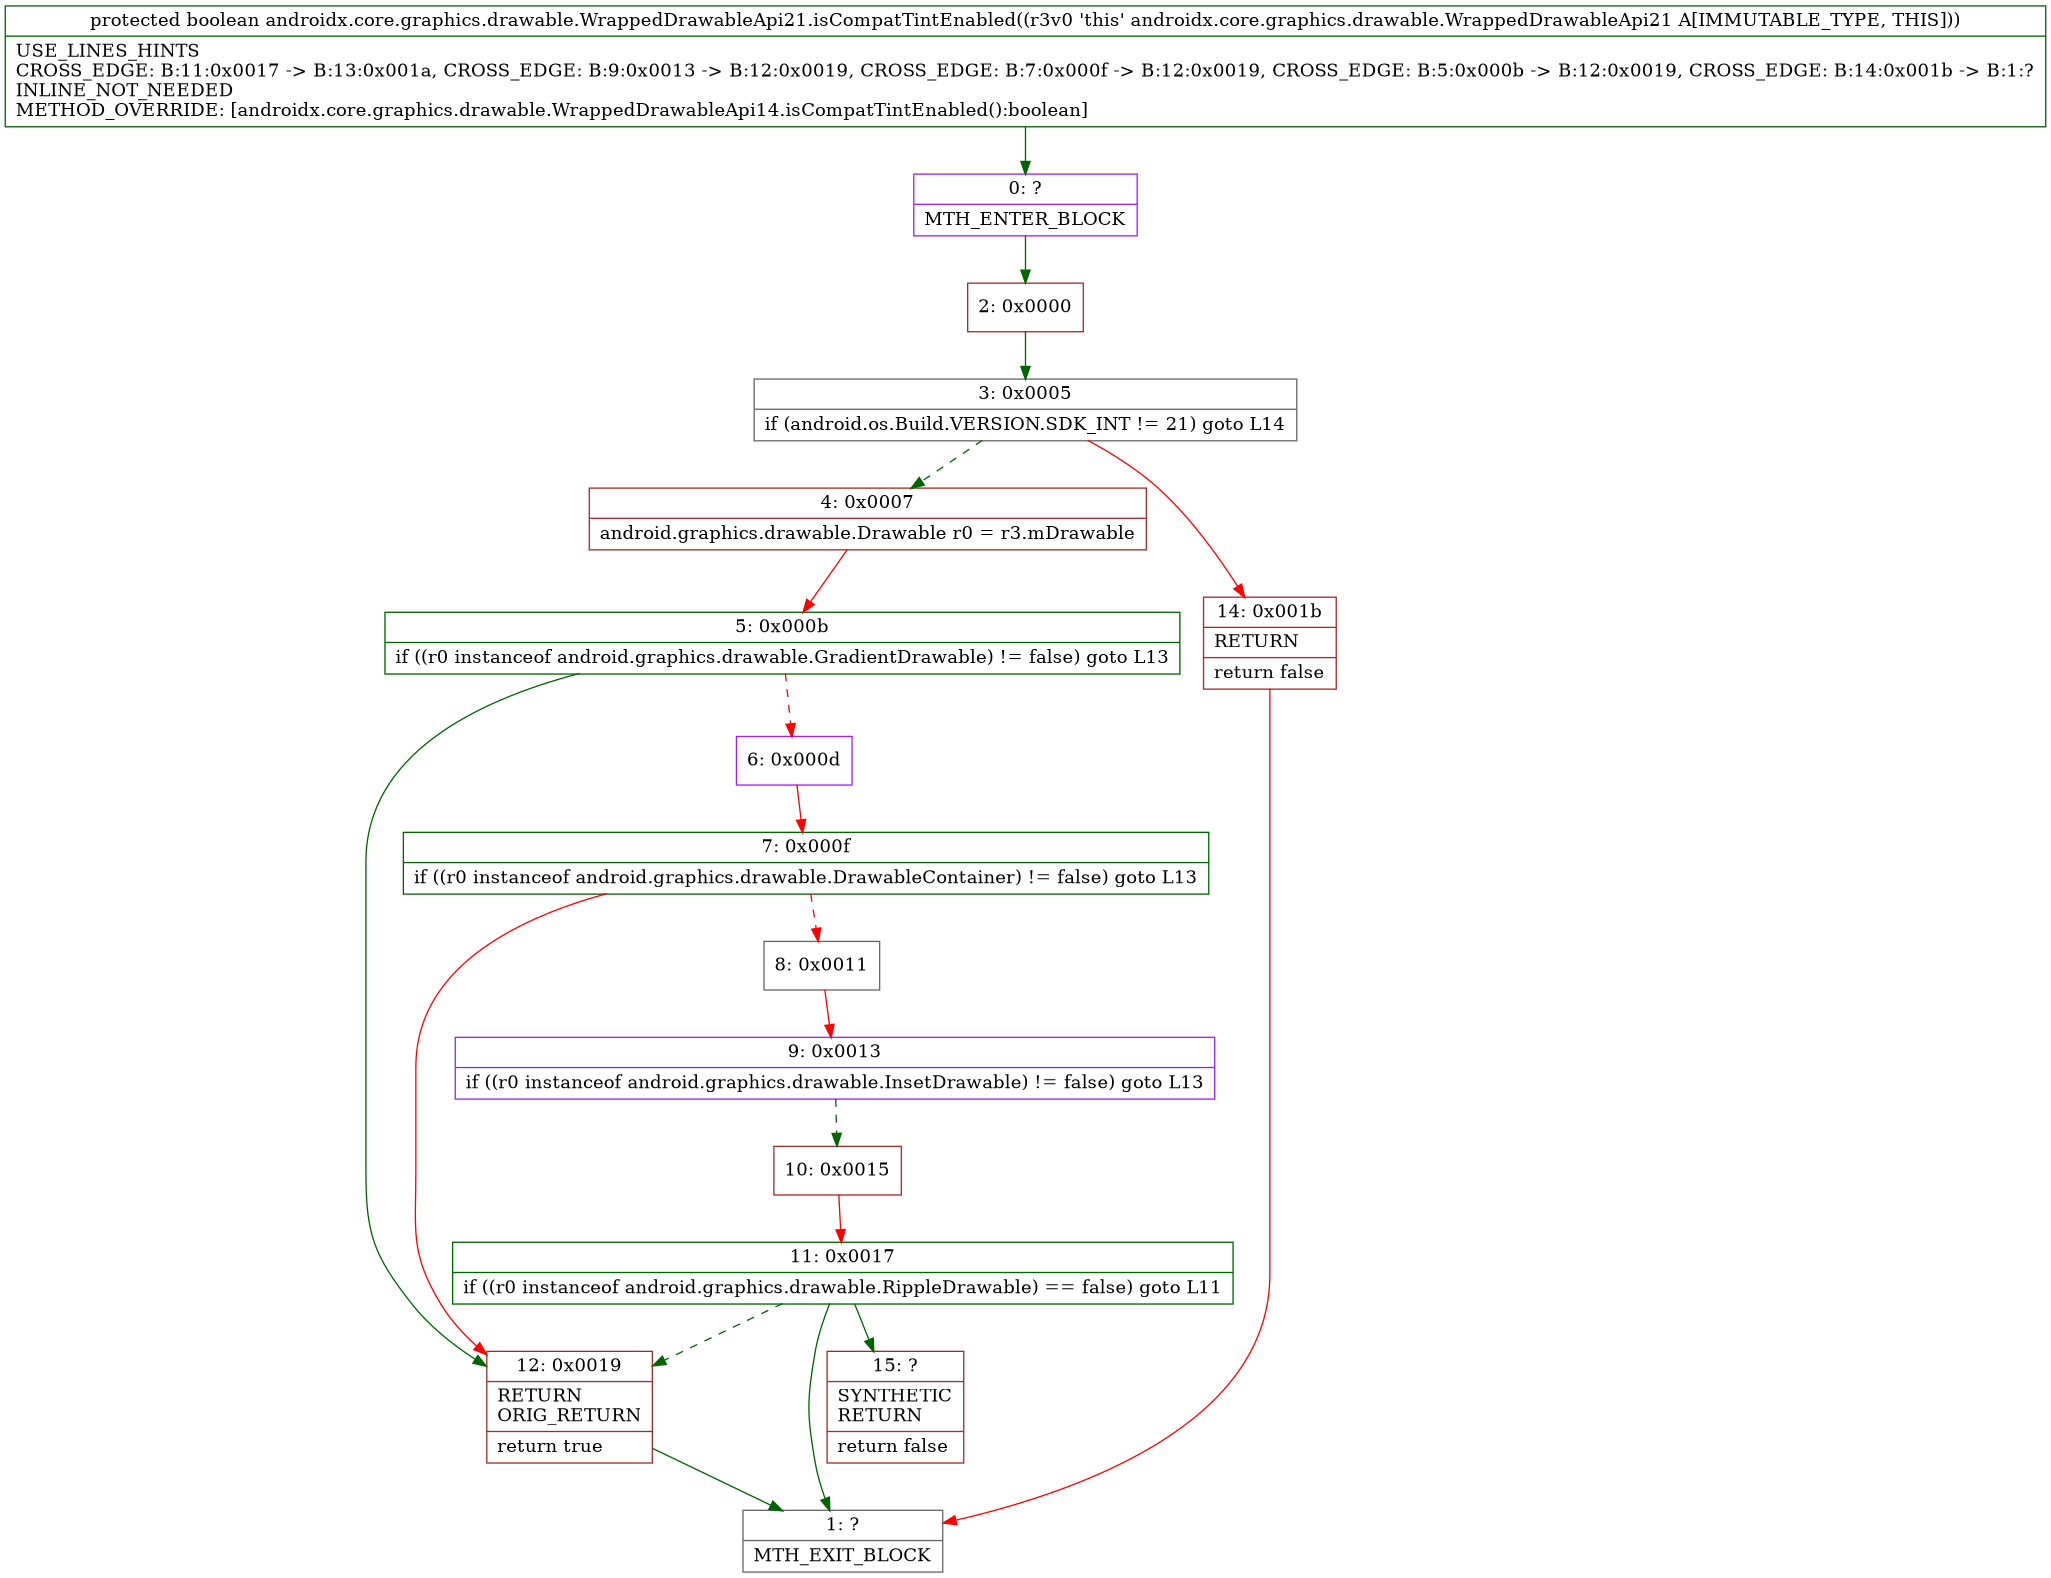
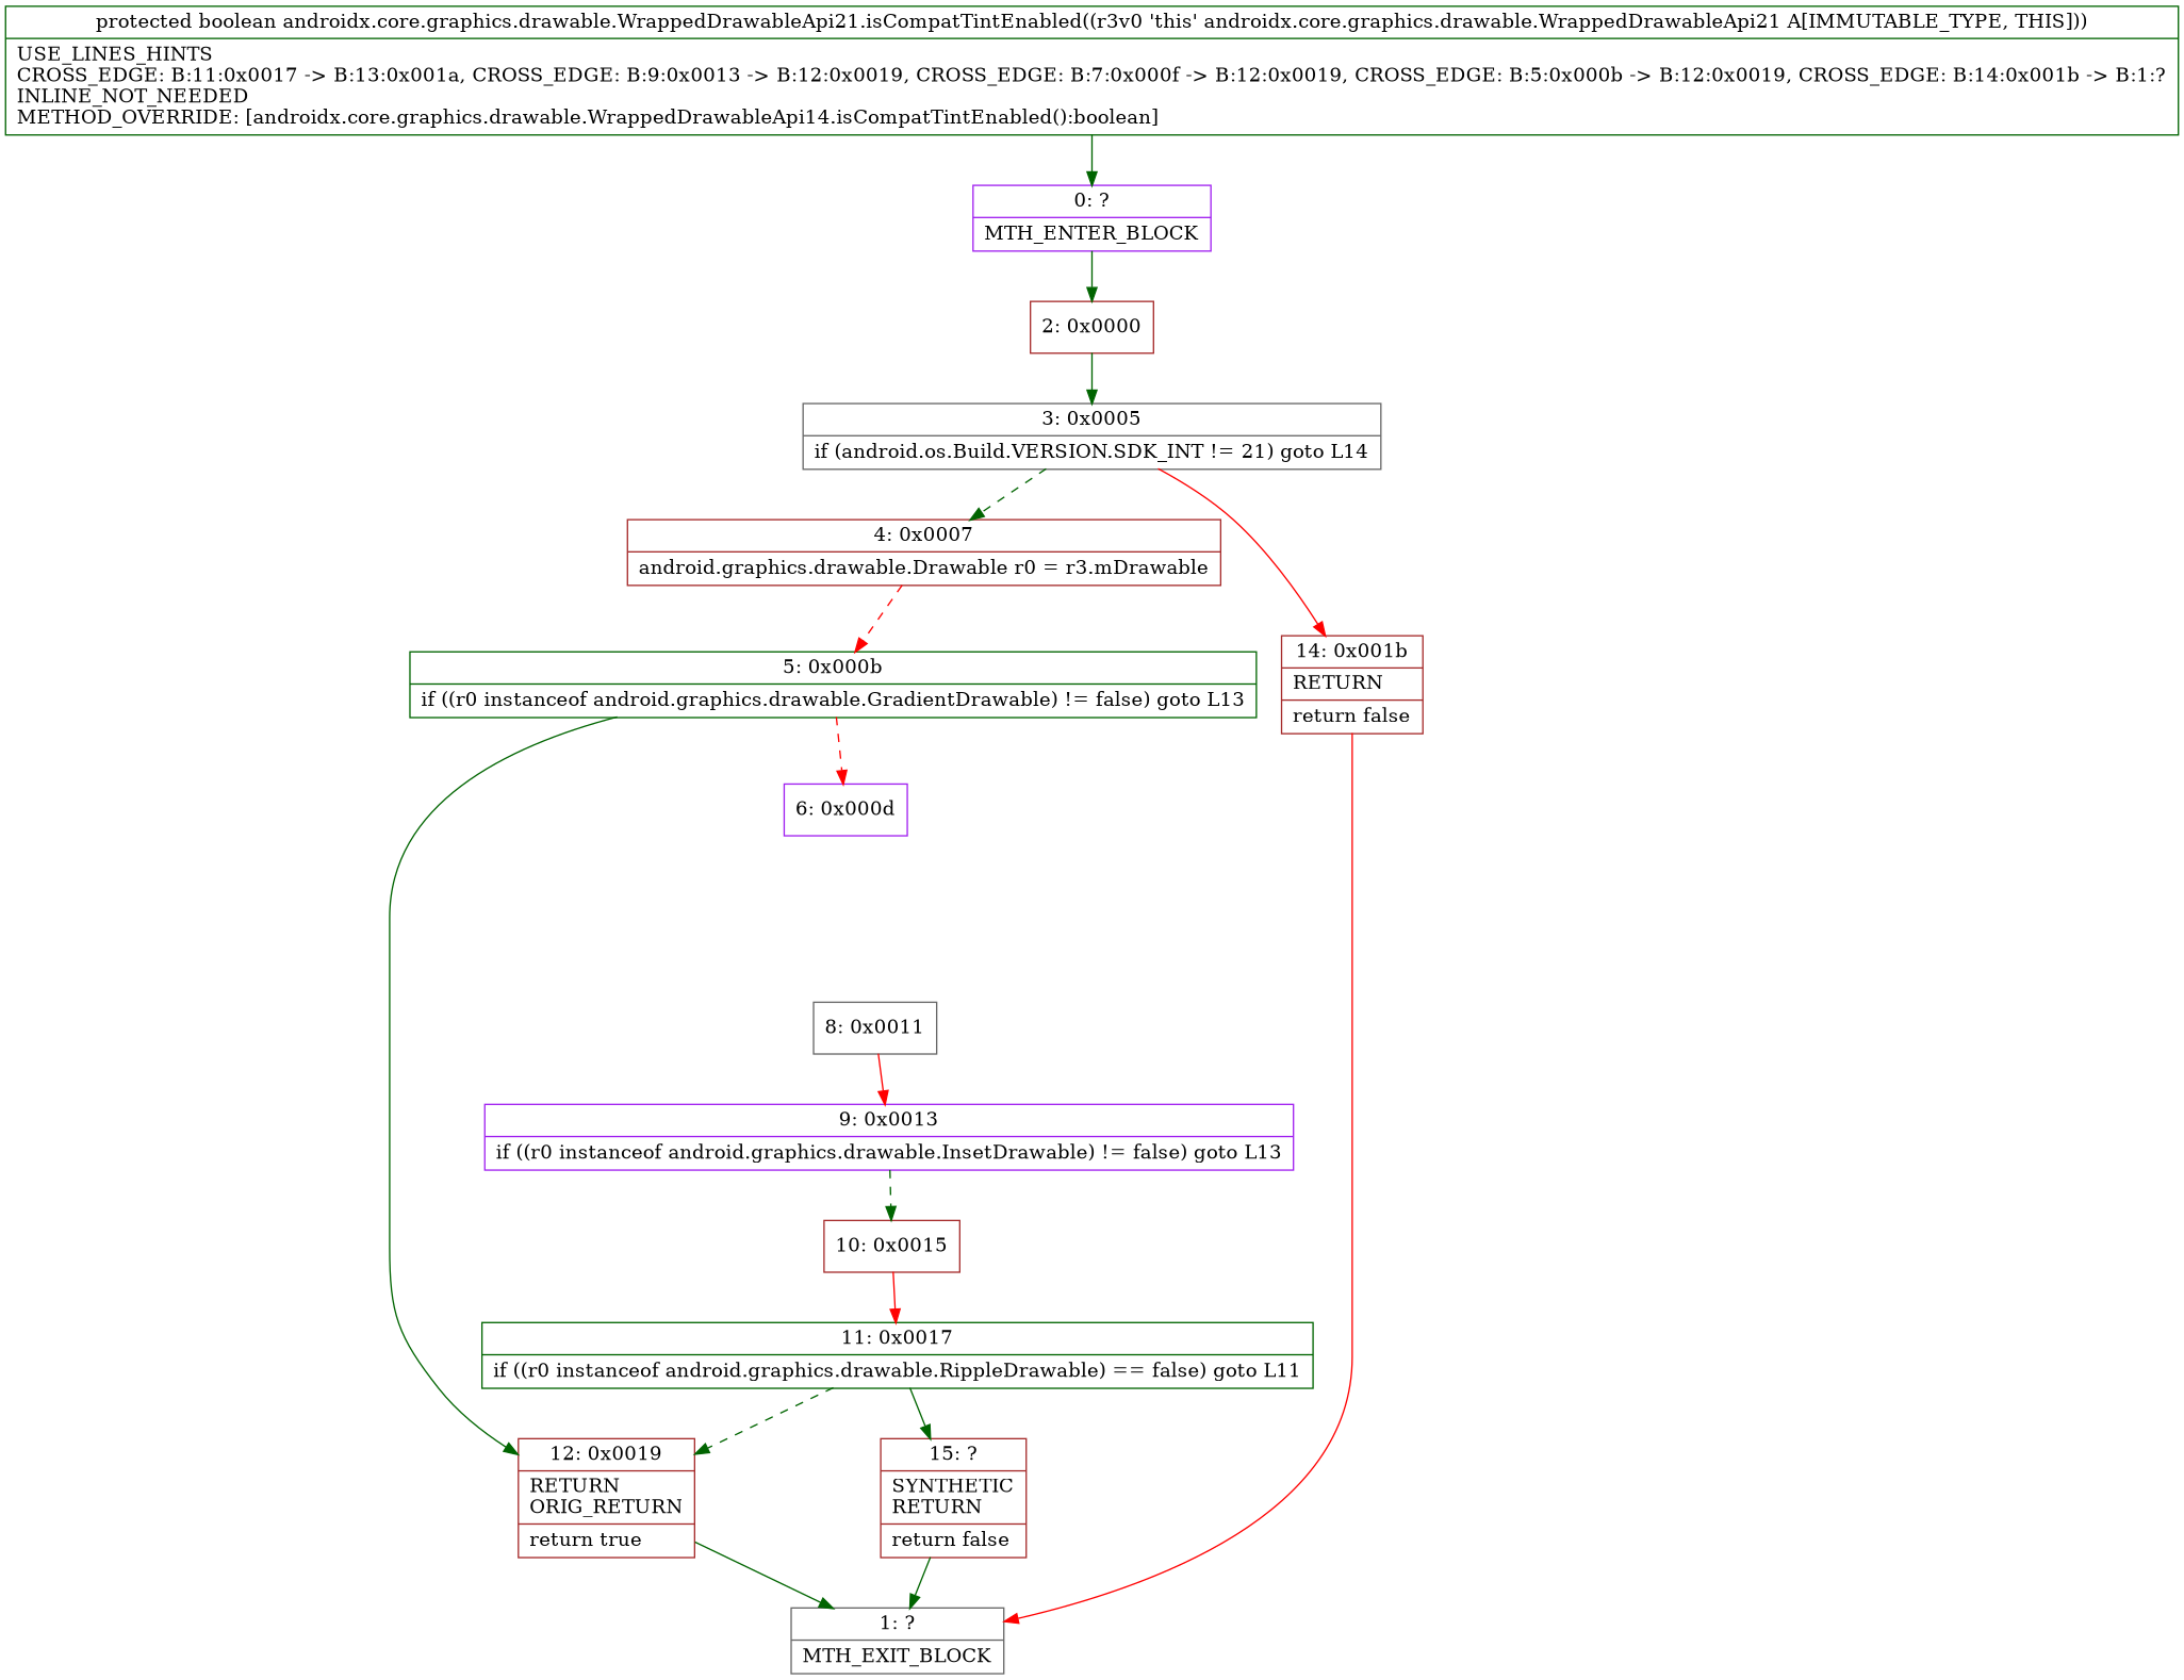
  digraph {
    node [color=brown shape=record]
    edge [color=darkgreen]
    n1 [color=purple label="{0\:\ ?|MTH_ENTER_BLOCK\l}"]
    n2 [label="{2\:\ 0x0000}"]
    n3 [color=gray40 label="{3\:\ 0x0005|if (android.os.Build.VERSION.SDK_INT != 21) goto L14\l}"]
    n4 [label="{4\:\ 0x0007|android.graphics.drawable.Drawable r0 = r3.mDrawable\l}"]
    n5 [label="{14\:\ 0x001b|RETURN\l|return false\l}"]
    n6 [color=darkgreen label="{5\:\ 0x000b|if ((r0 instanceof android.graphics.drawable.GradientDrawable) != false) goto L13\l}"]
    n7 [color=gray40 label="{1\:\ ?|MTH_EXIT_BLOCK\l}"]
    n8 [color=purple label="{6\:\ 0x000d}"]
    n9 [label="{12\:\ 0x0019|RETURN\lORIG_RETURN\l|return true\l}"]
-   n10 [color=darkgreen label="{7\:\ 0x000f|if ((r0 instanceof android.graphics.drawable.DrawableContainer) != false) goto L13\l}"]
    n11 [color=gray40 label="{8\:\ 0x0011}"]
    n12 [color=purple label="{9\:\ 0x0013|if ((r0 instanceof android.graphics.drawable.InsetDrawable) != false) goto L13\l}"]
    n13 [label="{10\:\ 0x0015}"]
    n14 [color=darkgreen label="{11\:\ 0x0017|if ((r0 instanceof android.graphics.drawable.RippleDrawable) == false) goto L11\l}"]
    n15 [label="{15\:\ ?|SYNTHETIC\lRETURN\l|return false\l}"]
    n16 [color=darkgreen label="{protected boolean androidx.core.graphics.drawable.WrappedDrawableApi21.isCompatTintEnabled((r3v0 'this' androidx.core.graphics.drawable.WrappedDrawableApi21 A[IMMUTABLE_TYPE, THIS]))  | USE_LINES_HINTS\lCROSS_EDGE: B:11:0x0017 \-\> B:13:0x001a, CROSS_EDGE: B:9:0x0013 \-\> B:12:0x0019, CROSS_EDGE: B:7:0x000f \-\> B:12:0x0019, CROSS_EDGE: B:5:0x000b \-\> B:12:0x0019, CROSS_EDGE: B:14:0x001b \-\> B:1:?\lINLINE_NOT_NEEDED\lMETHOD_OVERRIDE: [androidx.core.graphics.drawable.WrappedDrawableApi14.isCompatTintEnabled():boolean]\l}"]
    n1 -> n2
    n2 -> n3
    n3 -> n4 [style=dashed]
    n3 -> n5 [color=red]
-   n4 -> n6 [color=red]
+   n4 -> n6 [color=red style=dashed]
    n5 -> n7 [color=red]
    n6 -> n8 [color=red style=dashed]
    n6 -> n9
-   n8 -> n10 [color=red]
    n9 -> n7
-   n10 -> n9 [color=red]
-   n10 -> n11 [color=red style=dashed]
    n11 -> n12 [color=red]
    n12 -> n13 [style=dashed]
    n13 -> n14 [color=red]
    n14 -> n9 [style=dashed]
    n14 -> n15
-   n14 -> n7
+   n15 -> n7
    n16 -> n1
  }
